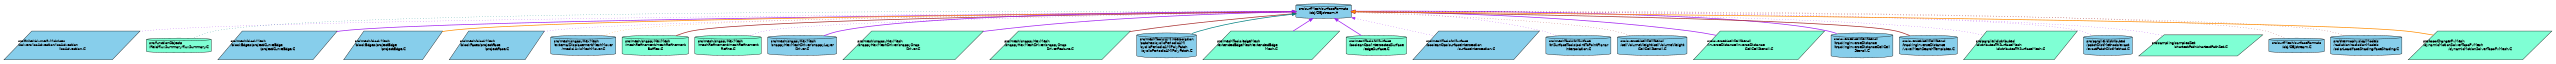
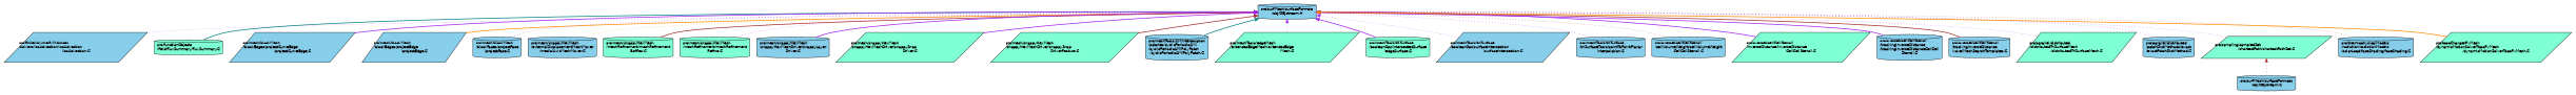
  digraph {
    node [color=black fillcolor=skyblue fontname=Helvetica fontsize=10 shape=cylinder style=filled]
    edge [color=purple dir=back fontname=Helvetica fontsize=10 labelfontname=Helvetica labelfontsize=10 style=dotted]
    n1 [fontcolor=black height=0.2 label="src/surfMesh/surfaceFormats\l/obj/OBJstream.H" width=0.4]
    n2 [height=0.2 label="src/finiteVolume/fvMatrices\l/solvers/isoAdvection/isoAdvection\l/isoAdvection.C" shape=parallelogram width=0.4]
    n3 [fillcolor=aquamarine height=0.2 label="src/functionObjects\l/field/fluxSummary/fluxSummary.C" width=0.4]
    n4 [height=0.2 label="src/mesh/blockMesh\l/blockEdges/projectCurveEdge\l/projectCurveEdge.C" shape=parallelogram width=0.4]
    n5 [height=0.2 label="src/mesh/blockMesh\l/blockEdges/projectEdge\l/projectEdge.C" shape=parallelogram width=0.4]
-   n6 [height=0.2 label="src/mesh/blockMesh\l/blockFaces/projectFace\l/projectFace.C" shape=parallelogram width=0.4]
+   n6 [height=0.2 label="src/mesh/blockMesh\l/blockFaces/projectFace\l/projectFace.C" width=0.4]
    n7 [height=0.2 label="src/mesh/snappyHexMesh\l/externalDisplacementMeshMover\l/medialAxisMeshMover.C" width=0.4]
    n8 [fillcolor=aquamarine height=0.2 label="src/mesh/snappyHexMesh\l/meshRefinement/meshRefinement\lBaffles.C" width=0.4]
    n9 [fillcolor=aquamarine height=0.2 label="src/mesh/snappyHexMesh\l/meshRefinement/meshRefinement\lRefine.C" width=0.4]
    n10 [height=0.2 label="src/mesh/snappyHexMesh\l/snappyHexMeshDriver/snappyLayer\lDriver.C" width=0.4]
    n11 [fillcolor=aquamarine height=0.2 label="src/mesh/snappyHexMesh\l/snappyHexMeshDriver/snappySnap\lDriver.C" shape=parallelogram width=0.4]
    n12 [fillcolor=aquamarine height=0.2 label="src/mesh/snappyHexMesh\l/snappyHexMeshDriver/snappySnap\lDriverFeature.C" shape=parallelogram width=0.4]
    n13 [height=0.2 label="src/meshTools/AMIInterpolation\l/patches/cyclicPeriodicAMI\l/cyclicPeriodicAMIPolyPatch\l/cyclicPeriodicAMIPolyPatch.C" width=0.4]
    n14 [fillcolor=aquamarine height=0.2 label="src/meshTools/edgeMesh\l/extendedEdgeMesh/extendedEdge\lMesh.C" shape=parallelogram width=0.4]
    n15 [fillcolor=aquamarine height=0.2 label="src/meshTools/triSurface\l/booleanOps/intersectedSurface\l/edgeSurface.C" width=0.4]
    n16 [height=0.2 label="src/meshTools/triSurface\l/booleanOps/surfaceIntersection\l/surfaceIntersection.C" shape=parallelogram width=0.4]
    n17 [height=0.2 label="src/meshTools/triSurface\l/triSurfaceTools/pointToPointPlanar\lInterpolation.C" width=0.4]
    n18 [height=0.2 label="src/overset/cellCellStencil\l/cellVolumeWeight/cellVolumeWeight\lCellCellStencil.C" width=0.4]
    n19 [fillcolor=aquamarine height=0.2 label="src/overset/cellCellStencil\l/inverseDistance/inverseDistance\lCellCellStencil.C" shape=parallelogram width=0.4]
    n20 [height=0.2 label="src/overset/cellCellStencil\l/trackingInverseDistance\l/trackingInverseDistanceCellCell\lStencil.C" width=0.4]
    n21 [height=0.2 label="src/overset/cellCellStencil\l/trackingInverseDistance\l/voxelMeshSearchTemplates.C" width=0.4]
    n22 [fillcolor=aquamarine height=0.2 label="src/parallel/distributed\l/distributedTriSurfaceMesh\l/distributedTriSurfaceMesh.C" shape=parallelogram width=0.4]
    n23 [height=0.2 label="src/parallel/distributed\l/patchDistMethods/exact\l/exactPatchDistMethod.C" width=0.4]
    n24 [fillcolor=aquamarine height=0.2 label="src/sampling/sampledSet\l/shortestPath/shortestPathSet.C" shape=parallelogram width=0.4]
    n25 [height=0.2 label="src/surfMesh/surfaceFormats\l/obj/OBJstream.C" width=0.4]
    n26 [height=0.2 label="src/thermophysicalModels\l/radiation/radiationModels\l/solarLoad/faceShading/faceShading.C" width=0.4]
    n27 [fillcolor=aquamarine height=0.2 label="src/topoChangerFvMesh\l/dynamicMotionSolverTopoFvMesh\l/dynamicMotionSolverTopoFvMesh.C" shape=parallelogram width=0.4]
    n1 -> n2
-   n1 -> n3 [color=teal]
+   n1 -> n3 [color=teal style=bold]
    n1 -> n4 [style=bold]
    n1 -> n5 [color=darkorange style=bold]
    n1 -> n6
    n1 -> n7 [color=darkorange]
    n1 -> n8 [color=brown style=bold]
    n1 -> n9
    n1 -> n10 [style=bold]
    n1 -> n11 [style=bold]
    n1 -> n12 [color=brown style=bold]
    n1 -> n13 [color=teal style=bold]
-   n1 -> n14 [style=bold]
+   n1 -> n14
    n1 -> n15 [style=bold]
    n1 -> n16
    n1 -> n17
    n1 -> n18 [color=brown]
    n1 -> n19 [style=bold]
    n1 -> n20 [style=bold]
    n1 -> n21 [color=brown style=bold]
    n1 -> n22
    n1 -> n23
    n1 -> n24
-   n1 -> n25 [color=brown]
+   n24 -> n25 [color=brown]
    n1 -> n26 [color=brown]
    n1 -> n27 [color=darkorange style=bold]
  }
